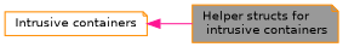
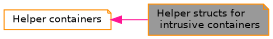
  digraph {
    rankdir=LR
    node [color=darkorange fontname=Helvetica fontsize=10 shape=note style=filled]
-   n1 [fillcolor=white height=0.2 label="Intrusive containers" width=0.4]
+   n1 [fillcolor=white height=0.2 label="Helper containers" width=0.4]
    n2 [fillcolor=grey60 fontcolor=black height=0.2 label="Helper structs for\l intrusive containers" width=0.4]
    n1 -> n2 [dir=back fontname=Helvetica fontsize=10 labelfontname=Helvetica labelfontsize=10 shape=plaintext style=solid color=deeppink]
  }
